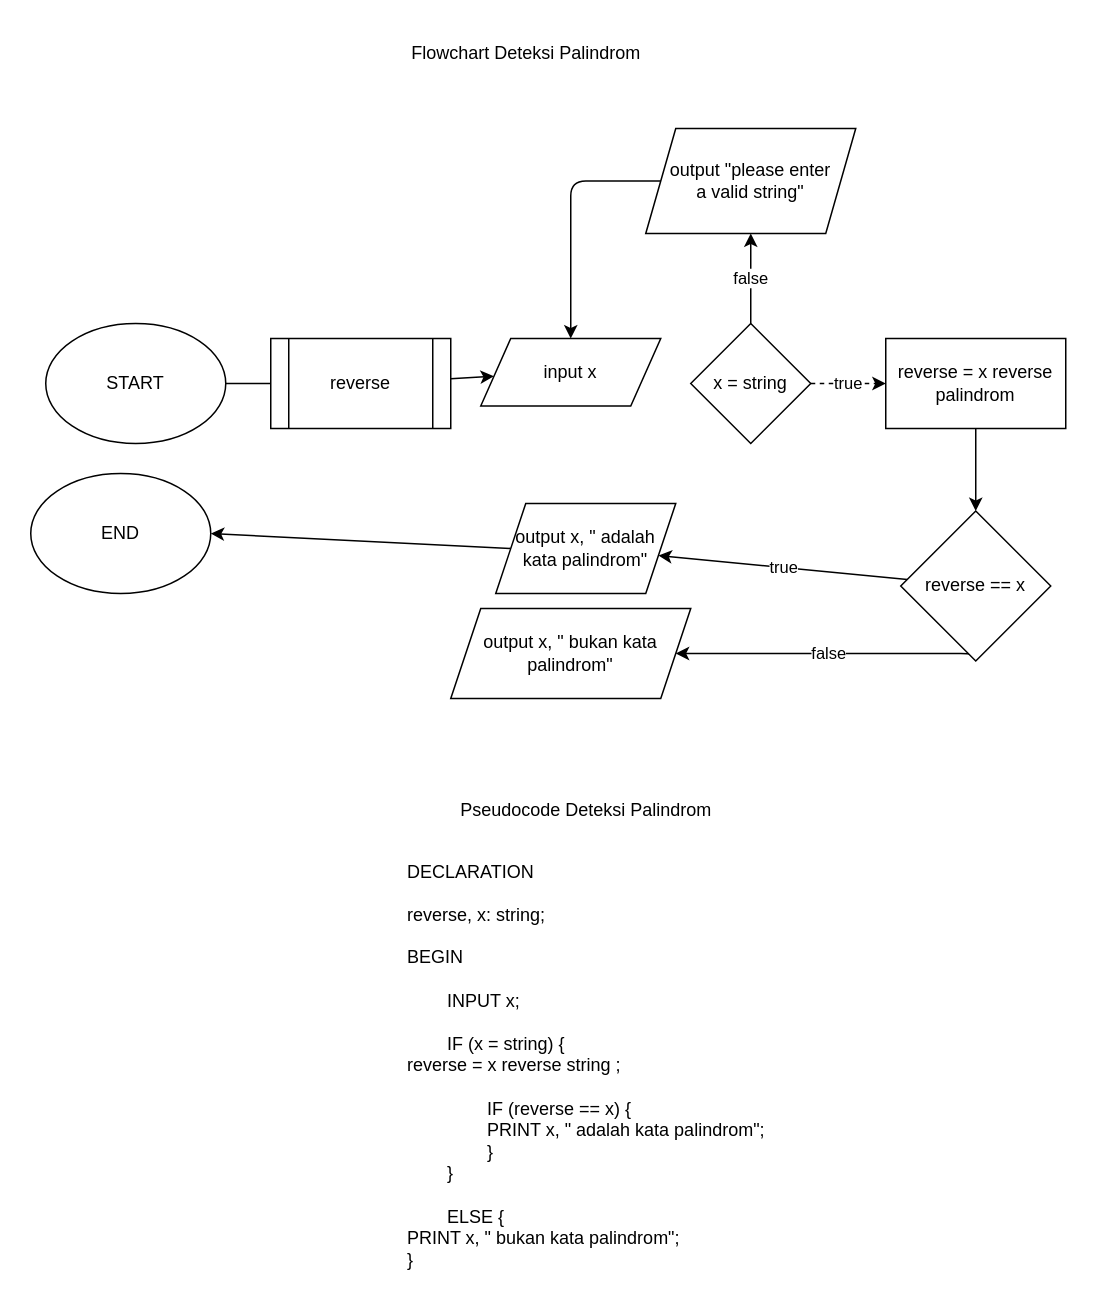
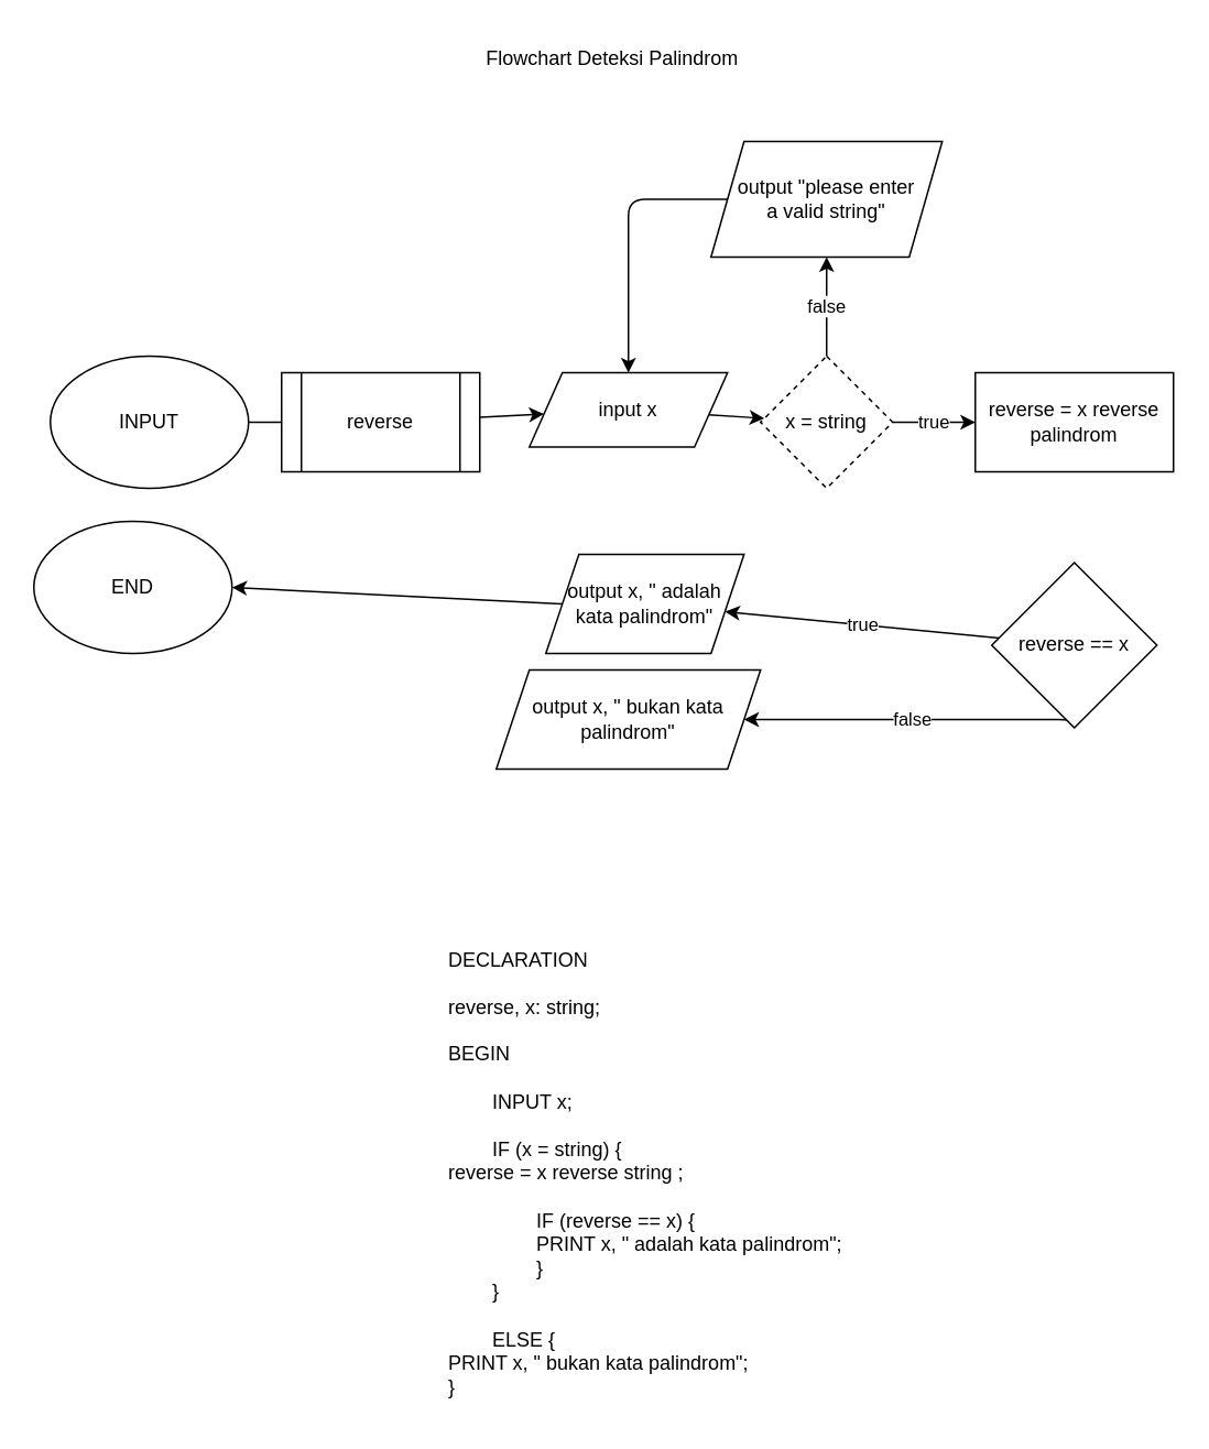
  <mxCell id="0" />
  <mxCell id="1" parent="0" />
  <mxCell id="2" value="" style="edgeStyle=none;html=1;endArrow=none;" edge="1" parent="1" source="3" target="5"><mxGeometry relative="1" as="geometry" /></mxCell>
- <mxCell id="3" value="START" style="ellipse;whiteSpace=wrap;html=1;" vertex="1" parent="1"><mxGeometry x="30" y="215" width="120" height="80" as="geometry" /></mxCell>
+ <mxCell id="3" value="INPUT" style="ellipse;whiteSpace=wrap;html=1;" vertex="1" parent="1"><mxGeometry x="30" y="215" width="120" height="80" as="geometry" /></mxCell>
  <mxCell id="4" value="" style="edgeStyle=none;html=1;" edge="1" parent="1" source="5" target="7"><mxGeometry relative="1" as="geometry" /></mxCell>
- <mxCell id="5" value="reverse" style="shape=process;whiteSpace=wrap;html=1;backgroundOutline=1;" vertex="1" parent="1"><mxGeometry x="180" y="225" width="120" height="60" as="geometry" /></mxCell>
+ <mxCell id="5" value="reverse" style="shape=process;whiteSpace=wrap;html=1;backgroundOutline=1;" vertex="1" parent="1"><mxGeometry x="170" y="225" width="120" height="60" as="geometry" /></mxCell>
+ <mxCell id="6" value="" style="edgeStyle=none;html=1;" edge="1" parent="1" source="7" target="10"><mxGeometry relative="1" as="geometry" /></mxCell>
  <mxCell id="7" value="input x" style="shape=parallelogram;perimeter=parallelogramPerimeter;whiteSpace=wrap;html=1;fixedSize=1;" vertex="1" parent="1"><mxGeometry x="320" y="225" width="120" height="45" as="geometry" /></mxCell>
- <mxCell id="8" value="true" style="edgeStyle=none;html=1;dashed=1;" edge="1" parent="1" source="10" target="12"><mxGeometry relative="1" as="geometry" /></mxCell>
+ <mxCell id="8" value="true" style="edgeStyle=none;html=1;" edge="1" parent="1" source="10" target="12"><mxGeometry relative="1" as="geometry" /></mxCell>
  <mxCell id="9" value="false" style="edgeStyle=none;html=1;" edge="1" parent="1" source="10" target="14"><mxGeometry relative="1" as="geometry" /></mxCell>
- <mxCell id="10" value="x = string" style="rhombus;whiteSpace=wrap;html=1;" vertex="1" parent="1"><mxGeometry x="460" y="215" width="80" height="80" as="geometry" /></mxCell>
- <mxCell id="11" value="" style="edgeStyle=none;html=1;" edge="1" parent="1" source="12" target="17"><mxGeometry relative="1" as="geometry" /></mxCell>
+ <mxCell id="10" value="x = string" style="rhombus;whiteSpace=wrap;html=1;dashed=1;" vertex="1" parent="1"><mxGeometry x="460" y="215" width="80" height="80" as="geometry" /></mxCell>
  <mxCell id="12" value="reverse = x reverse palindrom" style="whiteSpace=wrap;html=1;" vertex="1" parent="1"><mxGeometry x="590" y="225" width="120" height="60" as="geometry" /></mxCell>
  <mxCell id="13" style="edgeStyle=none;html=1;exitX=0;exitY=0.5;exitDx=0;exitDy=0;entryX=0.5;entryY=0;entryDx=0;entryDy=0;" edge="1" parent="1" source="14" target="7"><mxGeometry relative="1" as="geometry"><Array as="points"><mxPoint x="380" y="120" /></Array></mxGeometry></mxCell>
  <mxCell id="14" value="output &quot;please enter&lt;br&gt;a valid string&quot;" style="shape=parallelogram;perimeter=parallelogramPerimeter;whiteSpace=wrap;html=1;fixedSize=1;" vertex="1" parent="1"><mxGeometry x="430" y="85" width="140" height="70" as="geometry" /></mxCell>
  <mxCell id="15" value="true" style="edgeStyle=none;html=1;" edge="1" parent="1" source="17" target="19"><mxGeometry relative="1" as="geometry" /></mxCell>
  <mxCell id="16" value="false" style="edgeStyle=none;html=1;exitX=0.5;exitY=1;exitDx=0;exitDy=0;entryX=1;entryY=0.5;entryDx=0;entryDy=0;" edge="1" parent="1" source="17" target="21"><mxGeometry relative="1" as="geometry"><mxPoint x="649.966" y="445" as="targetPoint" /><Array as="points"><mxPoint x="650" y="435" /></Array></mxGeometry></mxCell>
  <mxCell id="17" value="reverse == x" style="rhombus;whiteSpace=wrap;html=1;" vertex="1" parent="1"><mxGeometry x="600" y="340" width="100" height="100" as="geometry" /></mxCell>
  <mxCell id="18" style="edgeStyle=none;html=1;exitX=0;exitY=0.5;exitDx=0;exitDy=0;entryX=1;entryY=0.5;entryDx=0;entryDy=0;" edge="1" parent="1" source="19" target="20"><mxGeometry relative="1" as="geometry" /></mxCell>
  <mxCell id="19" value="output x, &quot; adalah kata palindrom&quot;" style="shape=parallelogram;perimeter=parallelogramPerimeter;whiteSpace=wrap;html=1;fixedSize=1;" vertex="1" parent="1"><mxGeometry x="330" y="335" width="120" height="60" as="geometry" /></mxCell>
  <mxCell id="20" value="END" style="ellipse;whiteSpace=wrap;html=1;" vertex="1" parent="1"><mxGeometry x="20" y="315" width="120" height="80" as="geometry" /></mxCell>
  <mxCell id="21" value="output x, &quot; bukan kata palindrom&quot;" style="shape=parallelogram;perimeter=parallelogramPerimeter;whiteSpace=wrap;html=1;fixedSize=1;" vertex="1" parent="1"><mxGeometry x="300" y="405" width="160" height="60" as="geometry" /></mxCell>
- <mxCell id="22" value="Flowchart Deteksi Palindrom" style="text;html=1;align=center;verticalAlign=middle;resizable=0;points=[];autosize=1;strokeColor=none;fillColor=none;" vertex="1" parent="1"><mxGeometry x="260" y="20" width="180" height="30" as="geometry" /></mxCell>
+ <mxCell id="22" value="Flowchart Deteksi Palindrom" style="text;html=1;align=center;verticalAlign=middle;resizable=0;points=[];autosize=1;strokeColor=none;fillColor=none;" vertex="1" parent="1"><mxGeometry x="280" y="20" width="180" height="30" as="geometry" /></mxCell>
  <mxCell id="23" value="&lt;div style=&quot;text-align: left;&quot;&gt;&lt;span style=&quot;background-color: initial;&quot;&gt;DECLARATION&lt;/span&gt;&lt;/div&gt;&lt;div style=&quot;text-align: left;&quot;&gt;&lt;span style=&quot;background-color: initial;&quot;&gt;&lt;br&gt;&lt;/span&gt;&lt;/div&gt;&lt;div style=&quot;text-align: left;&quot;&gt;&lt;span style=&quot;background-color: initial;&quot;&gt;reverse, x: string;&lt;/span&gt;&lt;/div&gt;&lt;div style=&quot;text-align: left;&quot;&gt;&lt;span style=&quot;background-color: initial;&quot;&gt;&lt;br&gt;&lt;/span&gt;&lt;/div&gt;&lt;div style=&quot;text-align: left;&quot;&gt;&lt;span style=&quot;background-color: initial;&quot;&gt;BEGIN&lt;/span&gt;&lt;/div&gt;&lt;div style=&quot;text-align: left;&quot;&gt;&lt;span style=&quot;background-color: initial;&quot;&gt;&lt;br&gt;&lt;/span&gt;&lt;/div&gt;&lt;div style=&quot;text-align: left;&quot;&gt;&lt;span style=&quot;background-color: initial;&quot;&gt;&lt;span style=&quot;white-space: pre;&quot;&gt;&#09;&lt;/span&gt;INPUT x;&lt;br&gt;&lt;/span&gt;&lt;/div&gt;&lt;div style=&quot;text-align: left;&quot;&gt;&lt;span style=&quot;background-color: initial;&quot;&gt;&lt;br&gt;&lt;/span&gt;&lt;/div&gt;&lt;div style=&quot;text-align: left;&quot;&gt;&lt;span style=&quot;background-color: initial;&quot;&gt;&lt;span style=&quot;white-space: pre;&quot;&gt;&#09;&lt;/span&gt;IF (x = string) {&lt;br&gt;reverse = x reverse string ;&lt;/span&gt;&lt;/div&gt;&lt;div style=&quot;text-align: left;&quot;&gt;&lt;span style=&quot;background-color: initial;&quot;&gt;&lt;br&gt;&lt;/span&gt;&lt;/div&gt;&lt;div style=&quot;text-align: left;&quot;&gt;&lt;span style=&quot;background-color: initial;&quot;&gt;&lt;span style=&quot;white-space: pre;&quot;&gt;&#09;&lt;span style=&quot;white-space: pre;&quot;&gt;&#09;&lt;/span&gt;&lt;/span&gt;IF (reverse == x) {&lt;/span&gt;&lt;/div&gt;&lt;div style=&quot;text-align: left;&quot;&gt;&lt;span style=&quot;background-color: initial;&quot;&gt;&lt;span style=&quot;white-space: pre;&quot;&gt;&#09;&lt;/span&gt;&lt;span style=&quot;white-space: pre;&quot;&gt;&#09;&lt;/span&gt;PRINT x, &quot; adalah kata palindrom&quot;;&lt;br&gt;&lt;/span&gt;&lt;/div&gt;&lt;div style=&quot;text-align: left;&quot;&gt;&lt;span style=&quot;background-color: initial;&quot;&gt;&lt;span style=&quot;white-space: pre;&quot;&gt;&#09;&lt;span style=&quot;white-space: pre;&quot;&gt;&#09;&lt;/span&gt;&lt;/span&gt;}&lt;br&gt;&lt;span style=&quot;white-space: pre;&quot;&gt;&#09;&lt;/span&gt;}&lt;/span&gt;&lt;/div&gt;&lt;div style=&quot;text-align: left;&quot;&gt;&lt;span style=&quot;background-color: initial;&quot;&gt;&lt;br&gt;&lt;/span&gt;&lt;/div&gt;&lt;div style=&quot;text-align: left;&quot;&gt;&lt;span style=&quot;background-color: initial;&quot;&gt;&lt;span style=&quot;white-space: pre;&quot;&gt;&#09;&lt;/span&gt;ELSE {&lt;/span&gt;&lt;/div&gt;&lt;div style=&quot;text-align: left;&quot;&gt;&lt;span style=&quot;background-color: initial;&quot;&gt;PRINT x, &quot; bukan kata palindrom&quot;;&amp;nbsp;&lt;/span&gt;&lt;/div&gt;&lt;div style=&quot;text-align: left;&quot;&gt;&lt;span style=&quot;background-color: initial;&quot;&gt;}&lt;br&gt;&lt;/span&gt;&lt;/div&gt;" style="text;html=1;align=center;verticalAlign=middle;resizable=0;points=[];autosize=1;strokeColor=none;fillColor=none;" vertex="1" parent="1"><mxGeometry x="260" y="565" width="260" height="290" as="geometry" /></mxCell>
- <mxCell id="24" value="Pseudocode Deteksi Palindrom" style="text;html=1;align=center;verticalAlign=middle;resizable=0;points=[];autosize=1;strokeColor=none;fillColor=none;" vertex="1" parent="1"><mxGeometry x="295" y="525" width="190" height="30" as="geometry" /></mxCell>
